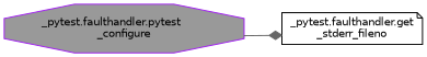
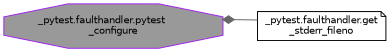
  digraph {
    rankdir=LR
    node [fontname=Helvetica fontsize=10 style=filled]
    n1 [color=purple fillcolor=grey60 fontcolor=black height=0.2 label="_pytest.faulthandler.pytest\l_configure" shape=octagon width=0.4]
    n2 [color=black fillcolor=white height=0.2 label="_pytest.faulthandler.get\l_stderr_fileno" shape=note width=0.4]
-   n1 -> n2 [color=gray40 fontname=Helvetica fontsize=10 labelfontname=Helvetica labelfontsize=10 style=solid arrowhead=diamond]
+   n2 -> n1 [color=gray40 fontname=Helvetica fontsize=10 labelfontname=Helvetica labelfontsize=10 style=solid arrowhead=diamond]
  }
